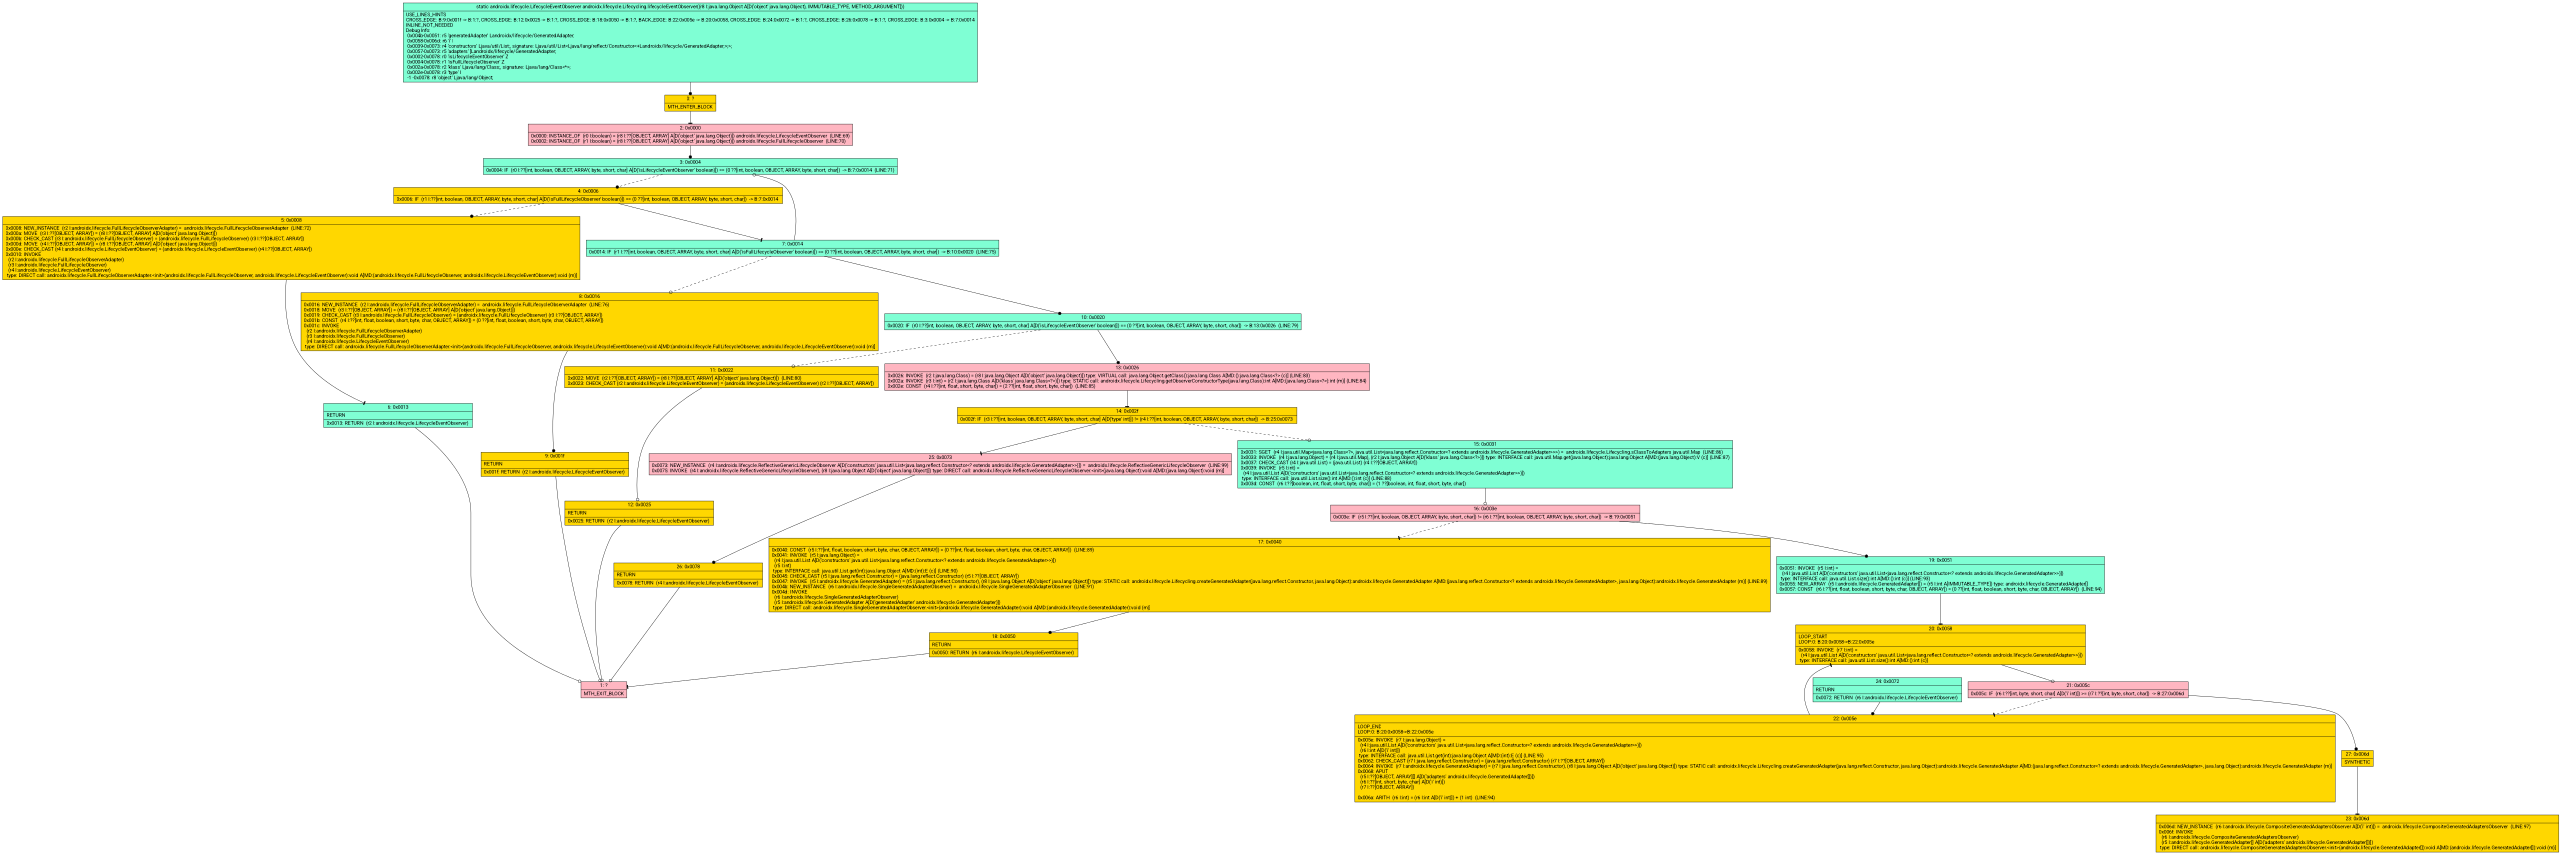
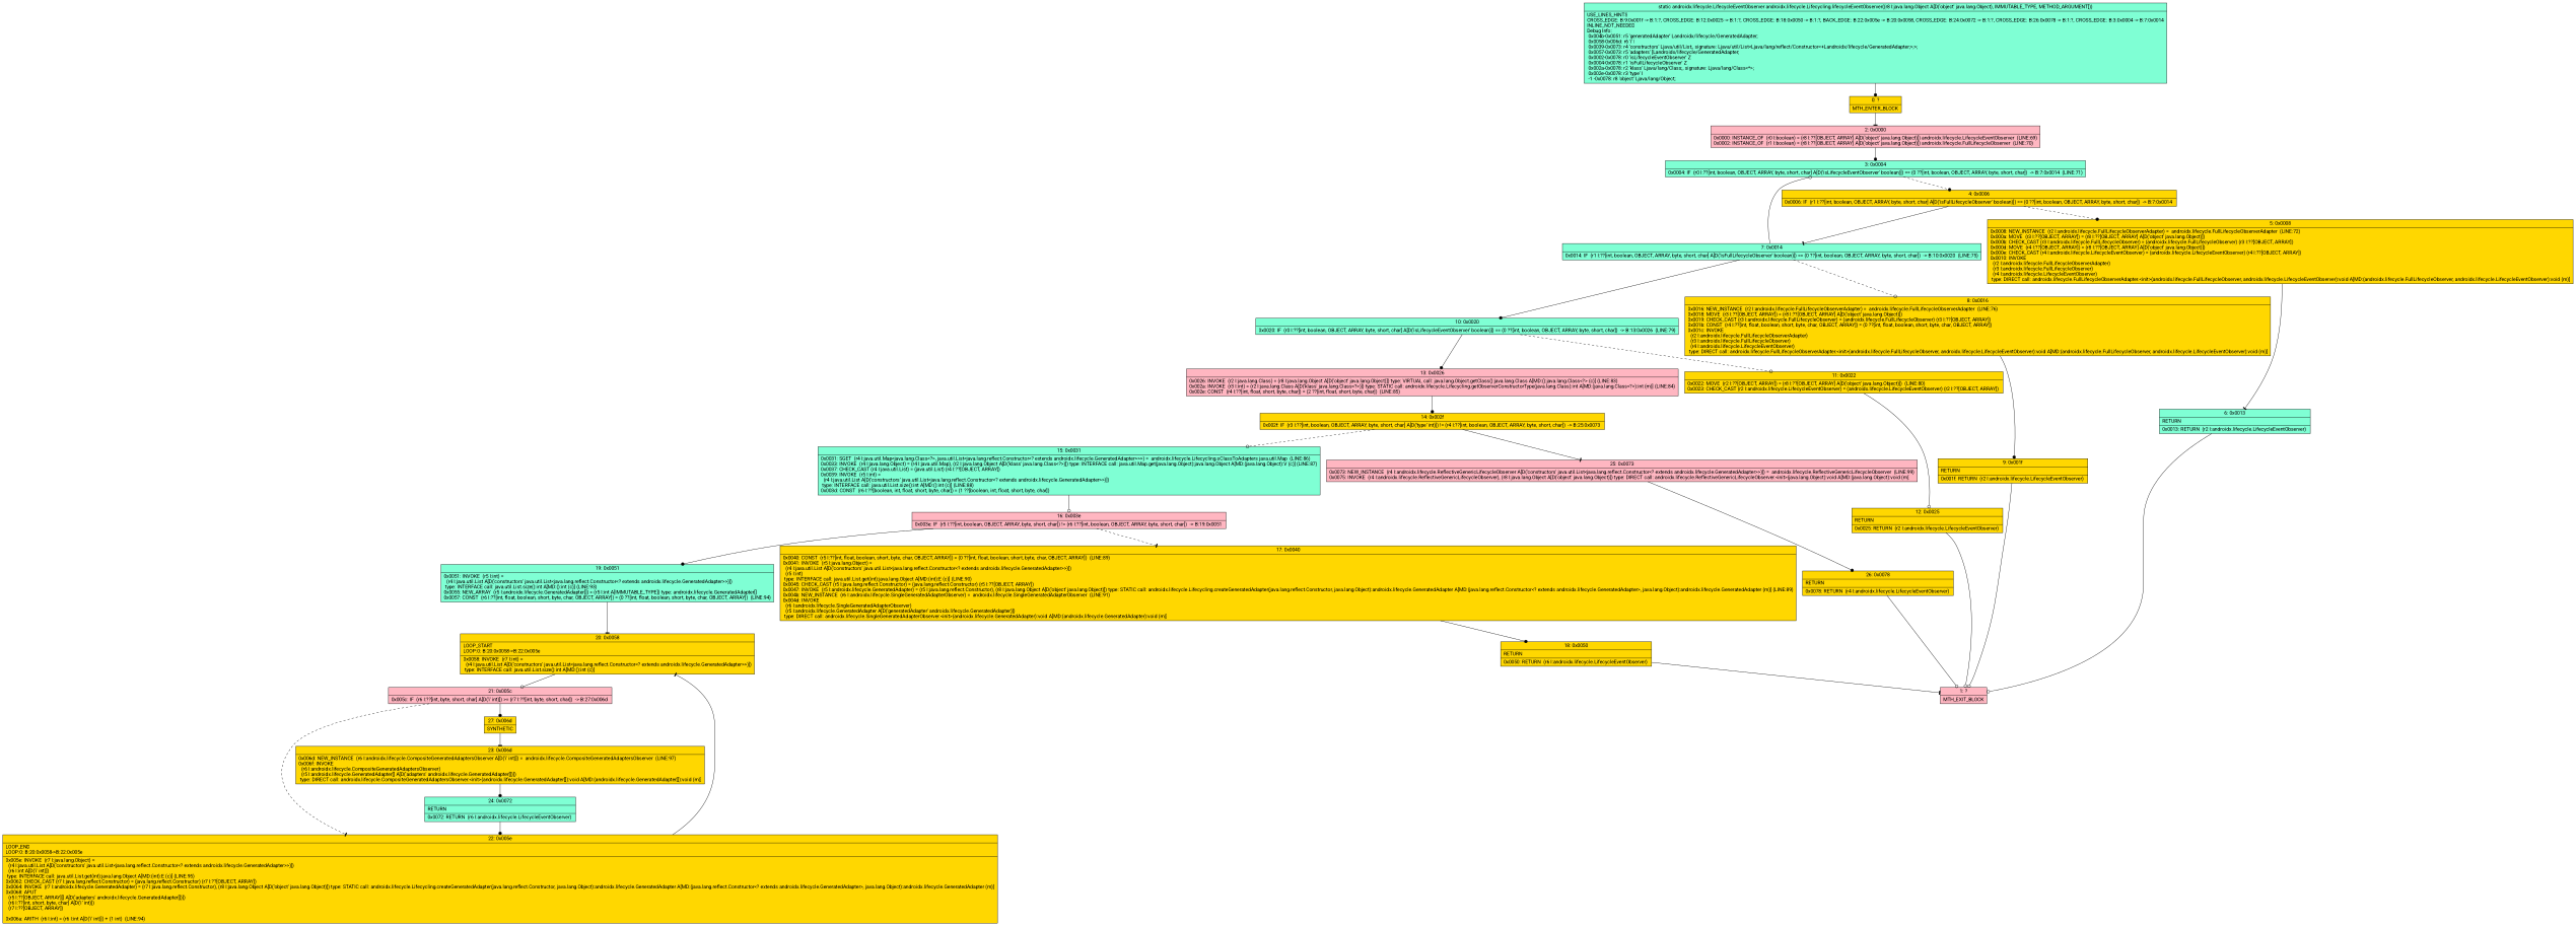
  digraph {
    fontname=Roboto
    node [fillcolor=gold fontname=Roboto shape=record style=filled]
    edge [arrowhead=dot fontname=Roboto]
    n1 [label="{0\:\ ?|MTH_ENTER_BLOCK\l}"]
    n2 [fillcolor=lightpink label="{2\:\ 0x0000|0x0000: INSTANCE_OF  (r0 I:boolean) = (r8 I:??[OBJECT, ARRAY] A[D('object' java.lang.Object)]) androidx.lifecycle.LifecycleEventObserver  (LINE:69)\l0x0002: INSTANCE_OF  (r1 I:boolean) = (r8 I:??[OBJECT, ARRAY] A[D('object' java.lang.Object)]) androidx.lifecycle.FullLifecycleObserver  (LINE:70)\l}"]
    n3 [fillcolor=aquamarine label="{3\:\ 0x0004|0x0004: IF  (r0 I:??[int, boolean, OBJECT, ARRAY, byte, short, char] A[D('isLifecycleEventObserver' boolean)]) == (0 ??[int, boolean, OBJECT, ARRAY, byte, short, char])  \-\> B:7:0x0014  (LINE:71)\l}"]
    n4 [label="{4\:\ 0x0006|0x0006: IF  (r1 I:??[int, boolean, OBJECT, ARRAY, byte, short, char] A[D('isFullLifecycleObserver' boolean)]) == (0 ??[int, boolean, OBJECT, ARRAY, byte, short, char])  \-\> B:7:0x0014 \l}"]
    n5 [fillcolor=aquamarine label="{7\:\ 0x0014|0x0014: IF  (r1 I:??[int, boolean, OBJECT, ARRAY, byte, short, char] A[D('isFullLifecycleObserver' boolean)]) == (0 ??[int, boolean, OBJECT, ARRAY, byte, short, char])  \-\> B:10:0x0020  (LINE:75)\l}"]
    n6 [label="{5\:\ 0x0008|0x0008: NEW_INSTANCE  (r2 I:androidx.lifecycle.FullLifecycleObserverAdapter) =  androidx.lifecycle.FullLifecycleObserverAdapter  (LINE:72)\l0x000a: MOVE  (r3 I:??[OBJECT, ARRAY]) = (r8 I:??[OBJECT, ARRAY] A[D('object' java.lang.Object)]) \l0x000b: CHECK_CAST (r3 I:androidx.lifecycle.FullLifecycleObserver) = (androidx.lifecycle.FullLifecycleObserver) (r3 I:??[OBJECT, ARRAY]) \l0x000d: MOVE  (r4 I:??[OBJECT, ARRAY]) = (r8 I:??[OBJECT, ARRAY] A[D('object' java.lang.Object)]) \l0x000e: CHECK_CAST (r4 I:androidx.lifecycle.LifecycleEventObserver) = (androidx.lifecycle.LifecycleEventObserver) (r4 I:??[OBJECT, ARRAY]) \l0x0010: INVOKE  \l  (r2 I:androidx.lifecycle.FullLifecycleObserverAdapter)\l  (r3 I:androidx.lifecycle.FullLifecycleObserver)\l  (r4 I:androidx.lifecycle.LifecycleEventObserver)\l type: DIRECT call: androidx.lifecycle.FullLifecycleObserverAdapter.\<init\>(androidx.lifecycle.FullLifecycleObserver, androidx.lifecycle.LifecycleEventObserver):void A[MD:(androidx.lifecycle.FullLifecycleObserver, androidx.lifecycle.LifecycleEventObserver):void (m)]\l}"]
    n7 [label="{8\:\ 0x0016|0x0016: NEW_INSTANCE  (r2 I:androidx.lifecycle.FullLifecycleObserverAdapter) =  androidx.lifecycle.FullLifecycleObserverAdapter  (LINE:76)\l0x0018: MOVE  (r3 I:??[OBJECT, ARRAY]) = (r8 I:??[OBJECT, ARRAY] A[D('object' java.lang.Object)]) \l0x0019: CHECK_CAST (r3 I:androidx.lifecycle.FullLifecycleObserver) = (androidx.lifecycle.FullLifecycleObserver) (r3 I:??[OBJECT, ARRAY]) \l0x001b: CONST  (r4 I:??[int, float, boolean, short, byte, char, OBJECT, ARRAY]) = (0 ??[int, float, boolean, short, byte, char, OBJECT, ARRAY]) \l0x001c: INVOKE  \l  (r2 I:androidx.lifecycle.FullLifecycleObserverAdapter)\l  (r3 I:androidx.lifecycle.FullLifecycleObserver)\l  (r4 I:androidx.lifecycle.LifecycleEventObserver)\l type: DIRECT call: androidx.lifecycle.FullLifecycleObserverAdapter.\<init\>(androidx.lifecycle.FullLifecycleObserver, androidx.lifecycle.LifecycleEventObserver):void A[MD:(androidx.lifecycle.FullLifecycleObserver, androidx.lifecycle.LifecycleEventObserver):void (m)]\l}"]
    n8 [fillcolor=aquamarine label="{10\:\ 0x0020|0x0020: IF  (r0 I:??[int, boolean, OBJECT, ARRAY, byte, short, char] A[D('isLifecycleEventObserver' boolean)]) == (0 ??[int, boolean, OBJECT, ARRAY, byte, short, char])  \-\> B:13:0x0026  (LINE:79)\l}"]
    n9 [fillcolor=aquamarine label="{6\:\ 0x0013|RETURN\l|0x0013: RETURN  (r2 I:androidx.lifecycle.LifecycleEventObserver) \l}"]
    n10 [fillcolor=lightpink label="{1\:\ ?|MTH_EXIT_BLOCK\l}"]
    n11 [label="{9\:\ 0x001f|RETURN\l|0x001f: RETURN  (r2 I:androidx.lifecycle.LifecycleEventObserver) \l}"]
    n12 [label="{11\:\ 0x0022|0x0022: MOVE  (r2 I:??[OBJECT, ARRAY]) = (r8 I:??[OBJECT, ARRAY] A[D('object' java.lang.Object)])  (LINE:80)\l0x0023: CHECK_CAST (r2 I:androidx.lifecycle.LifecycleEventObserver) = (androidx.lifecycle.LifecycleEventObserver) (r2 I:??[OBJECT, ARRAY]) \l}"]
    n13 [fillcolor=lightpink label="{13\:\ 0x0026|0x0026: INVOKE  (r2 I:java.lang.Class) = (r8 I:java.lang.Object A[D('object' java.lang.Object)]) type: VIRTUAL call: java.lang.Object.getClass():java.lang.Class A[MD:():java.lang.Class\<?\> (c)] (LINE:83)\l0x002a: INVOKE  (r3 I:int) = (r2 I:java.lang.Class A[D('klass' java.lang.Class\<?\>)]) type: STATIC call: androidx.lifecycle.Lifecycling.getObserverConstructorType(java.lang.Class):int A[MD:(java.lang.Class\<?\>):int (m)] (LINE:84)\l0x002e: CONST  (r4 I:??[int, float, short, byte, char]) = (2 ??[int, float, short, byte, char])  (LINE:85)\l}"]
    n14 [label="{12\:\ 0x0025|RETURN\l|0x0025: RETURN  (r2 I:androidx.lifecycle.LifecycleEventObserver) \l}"]
    n15 [label="{14\:\ 0x002f|0x002f: IF  (r3 I:??[int, boolean, OBJECT, ARRAY, byte, short, char] A[D('type' int)]) != (r4 I:??[int, boolean, OBJECT, ARRAY, byte, short, char])  \-\> B:25:0x0073 \l}"]
    n16 [fillcolor=aquamarine label="{15\:\ 0x0031|0x0031: SGET  (r4 I:java.util.Map\<java.lang.Class\<?\>, java.util.List\<java.lang.reflect.Constructor\<? extends androidx.lifecycle.GeneratedAdapter\>\>\>) =  androidx.lifecycle.Lifecycling.sClassToAdapters java.util.Map  (LINE:86)\l0x0033: INVOKE  (r4 I:java.lang.Object) = (r4 I:java.util.Map), (r2 I:java.lang.Object A[D('klass' java.lang.Class\<?\>)]) type: INTERFACE call: java.util.Map.get(java.lang.Object):java.lang.Object A[MD:(java.lang.Object):V (c)] (LINE:87)\l0x0037: CHECK_CAST (r4 I:java.util.List) = (java.util.List) (r4 I:??[OBJECT, ARRAY]) \l0x0039: INVOKE  (r5 I:int) = \l  (r4 I:java.util.List A[D('constructors' java.util.List\<java.lang.reflect.Constructor\<? extends androidx.lifecycle.GeneratedAdapter\>\>)])\l type: INTERFACE call: java.util.List.size():int A[MD:():int (c)] (LINE:88)\l0x003d: CONST  (r6 I:??[boolean, int, float, short, byte, char]) = (1 ??[boolean, int, float, short, byte, char]) \l}"]
    n17 [fillcolor=lightpink label="{25\:\ 0x0073|0x0073: NEW_INSTANCE  (r4 I:androidx.lifecycle.ReflectiveGenericLifecycleObserver A[D('constructors' java.util.List\<java.lang.reflect.Constructor\<? extends androidx.lifecycle.GeneratedAdapter\>\>)]) =  androidx.lifecycle.ReflectiveGenericLifecycleObserver  (LINE:99)\l0x0075: INVOKE  (r4 I:androidx.lifecycle.ReflectiveGenericLifecycleObserver), (r8 I:java.lang.Object A[D('object' java.lang.Object)]) type: DIRECT call: androidx.lifecycle.ReflectiveGenericLifecycleObserver.\<init\>(java.lang.Object):void A[MD:(java.lang.Object):void (m)]\l}"]
    n18 [fillcolor=lightpink label="{16\:\ 0x003e|0x003e: IF  (r5 I:??[int, boolean, OBJECT, ARRAY, byte, short, char]) != (r6 I:??[int, boolean, OBJECT, ARRAY, byte, short, char])  \-\> B:19:0x0051 \l}"]
    n19 [label="{26\:\ 0x0078|RETURN\l|0x0078: RETURN  (r4 I:androidx.lifecycle.LifecycleEventObserver) \l}"]
    n20 [label="{17\:\ 0x0040|0x0040: CONST  (r5 I:??[int, float, boolean, short, byte, char, OBJECT, ARRAY]) = (0 ??[int, float, boolean, short, byte, char, OBJECT, ARRAY])  (LINE:89)\l0x0041: INVOKE  (r5 I:java.lang.Object) = \l  (r4 I:java.util.List A[D('constructors' java.util.List\<java.lang.reflect.Constructor\<? extends androidx.lifecycle.GeneratedAdapter\>\>)])\l  (r5 I:int)\l type: INTERFACE call: java.util.List.get(int):java.lang.Object A[MD:(int):E (c)] (LINE:90)\l0x0045: CHECK_CAST (r5 I:java.lang.reflect.Constructor) = (java.lang.reflect.Constructor) (r5 I:??[OBJECT, ARRAY]) \l0x0047: INVOKE  (r5 I:androidx.lifecycle.GeneratedAdapter) = (r5 I:java.lang.reflect.Constructor), (r8 I:java.lang.Object A[D('object' java.lang.Object)]) type: STATIC call: androidx.lifecycle.Lifecycling.createGeneratedAdapter(java.lang.reflect.Constructor, java.lang.Object):androidx.lifecycle.GeneratedAdapter A[MD:(java.lang.reflect.Constructor\<? extends androidx.lifecycle.GeneratedAdapter\>, java.lang.Object):androidx.lifecycle.GeneratedAdapter (m)] (LINE:89)\l0x004b: NEW_INSTANCE  (r6 I:androidx.lifecycle.SingleGeneratedAdapterObserver) =  androidx.lifecycle.SingleGeneratedAdapterObserver  (LINE:91)\l0x004d: INVOKE  \l  (r6 I:androidx.lifecycle.SingleGeneratedAdapterObserver)\l  (r5 I:androidx.lifecycle.GeneratedAdapter A[D('generatedAdapter' androidx.lifecycle.GeneratedAdapter)])\l type: DIRECT call: androidx.lifecycle.SingleGeneratedAdapterObserver.\<init\>(androidx.lifecycle.GeneratedAdapter):void A[MD:(androidx.lifecycle.GeneratedAdapter):void (m)]\l}"]
    n21 [fillcolor=aquamarine label="{19\:\ 0x0051|0x0051: INVOKE  (r5 I:int) = \l  (r4 I:java.util.List A[D('constructors' java.util.List\<java.lang.reflect.Constructor\<? extends androidx.lifecycle.GeneratedAdapter\>\>)])\l type: INTERFACE call: java.util.List.size():int A[MD:():int (c)] (LINE:93)\l0x0055: NEW_ARRAY  (r5 I:androidx.lifecycle.GeneratedAdapter[]) = (r5 I:int A[IMMUTABLE_TYPE]) type: androidx.lifecycle.GeneratedAdapter[] \l0x0057: CONST  (r6 I:??[int, float, boolean, short, byte, char, OBJECT, ARRAY]) = (0 ??[int, float, boolean, short, byte, char, OBJECT, ARRAY])  (LINE:94)\l}"]
    n22 [label="{18\:\ 0x0050|RETURN\l|0x0050: RETURN  (r6 I:androidx.lifecycle.LifecycleEventObserver) \l}"]
    n23 [label="{20\:\ 0x0058|LOOP_START\lLOOP:0: B:20:0x0058\-\>B:22:0x005e\l|0x0058: INVOKE  (r7 I:int) = \l  (r4 I:java.util.List A[D('constructors' java.util.List\<java.lang.reflect.Constructor\<? extends androidx.lifecycle.GeneratedAdapter\>\>)])\l type: INTERFACE call: java.util.List.size():int A[MD:():int (c)]\l}"]
    n24 [fillcolor=lightpink label="{21\:\ 0x005c|0x005c: IF  (r6 I:??[int, byte, short, char] A[D('i' int)]) \>= (r7 I:??[int, byte, short, char])  \-\> B:27:0x006d \l}"]
    n25 [label="{22\:\ 0x005e|LOOP_END\lLOOP:0: B:20:0x0058\-\>B:22:0x005e\l|0x005e: INVOKE  (r7 I:java.lang.Object) = \l  (r4 I:java.util.List A[D('constructors' java.util.List\<java.lang.reflect.Constructor\<? extends androidx.lifecycle.GeneratedAdapter\>\>)])\l  (r6 I:int A[D('i' int)])\l type: INTERFACE call: java.util.List.get(int):java.lang.Object A[MD:(int):E (c)] (LINE:95)\l0x0062: CHECK_CAST (r7 I:java.lang.reflect.Constructor) = (java.lang.reflect.Constructor) (r7 I:??[OBJECT, ARRAY]) \l0x0064: INVOKE  (r7 I:androidx.lifecycle.GeneratedAdapter) = (r7 I:java.lang.reflect.Constructor), (r8 I:java.lang.Object A[D('object' java.lang.Object)]) type: STATIC call: androidx.lifecycle.Lifecycling.createGeneratedAdapter(java.lang.reflect.Constructor, java.lang.Object):androidx.lifecycle.GeneratedAdapter A[MD:(java.lang.reflect.Constructor\<? extends androidx.lifecycle.GeneratedAdapter\>, java.lang.Object):androidx.lifecycle.GeneratedAdapter (m)]\l0x0068: APUT  \l  (r5 I:??[OBJECT, ARRAY][] A[D('adapters' androidx.lifecycle.GeneratedAdapter[])])\l  (r6 I:??[int, short, byte, char] A[D('i' int)])\l  (r7 I:??[OBJECT, ARRAY])\l \l0x006a: ARITH  (r6 I:int) = (r6 I:int A[D('i' int)]) + (1 int)  (LINE:94)\l}"]
    n26 [label="{27\:\ 0x006d|SYNTHETIC\l}"]
    n27 [label="{23\:\ 0x006d|0x006d: NEW_INSTANCE  (r6 I:androidx.lifecycle.CompositeGeneratedAdaptersObserver A[D('i' int)]) =  androidx.lifecycle.CompositeGeneratedAdaptersObserver  (LINE:97)\l0x006f: INVOKE  \l  (r6 I:androidx.lifecycle.CompositeGeneratedAdaptersObserver)\l  (r5 I:androidx.lifecycle.GeneratedAdapter[] A[D('adapters' androidx.lifecycle.GeneratedAdapter[])])\l type: DIRECT call: androidx.lifecycle.CompositeGeneratedAdaptersObserver.\<init\>(androidx.lifecycle.GeneratedAdapter[]):void A[MD:(androidx.lifecycle.GeneratedAdapter[]):void (m)]\l}"]
    n28 [fillcolor=aquamarine label="{24\:\ 0x0072|RETURN\l|0x0072: RETURN  (r6 I:androidx.lifecycle.LifecycleEventObserver) \l}"]
    n29 [fillcolor=aquamarine label="{static androidx.lifecycle.LifecycleEventObserver androidx.lifecycle.Lifecycling.lifecycleEventObserver((r8 I:java.lang.Object A[D('object' java.lang.Object), IMMUTABLE_TYPE, METHOD_ARGUMENT]))  | USE_LINES_HINTS\lCROSS_EDGE: B:9:0x001f \-\> B:1:?, CROSS_EDGE: B:12:0x0025 \-\> B:1:?, CROSS_EDGE: B:18:0x0050 \-\> B:1:?, BACK_EDGE: B:22:0x005e \-\> B:20:0x0058, CROSS_EDGE: B:24:0x0072 \-\> B:1:?, CROSS_EDGE: B:26:0x0078 \-\> B:1:?, CROSS_EDGE: B:3:0x0004 \-\> B:7:0x0014\lINLINE_NOT_NEEDED\lDebug Info:\l  0x004b\-0x0051: r5 'generatedAdapter' Landroidx\/lifecycle\/GeneratedAdapter;\l  0x0058\-0x006d: r6 'i' I\l  0x0039\-0x0073: r4 'constructors' Ljava\/util\/List;, signature: Ljava\/util\/List\<Ljava\/lang\/reflect\/Constructor\<+Landroidx\/lifecycle\/GeneratedAdapter;\>;\>;\l  0x0057\-0x0073: r5 'adapters' [Landroidx\/lifecycle\/GeneratedAdapter;\l  0x0002\-0x0078: r0 'isLifecycleEventObserver' Z\l  0x0004\-0x0078: r1 'isFullLifecycleObserver' Z\l  0x002a\-0x0078: r2 'klass' Ljava\/lang\/Class;, signature: Ljava\/lang\/Class\<*\>;\l  0x002e\-0x0078: r3 'type' I\l  \-1 \-0x0078: r8 'object' Ljava\/lang\/Object;\l}"]
    n1 -> n2 [arrowhead=tee]
    n2 -> n3
    n3 -> n4 [style=dashed]
    n4 -> n5 [arrowhead=tee]
    n4 -> n6 [style=dashed]
    n5 -> n3 [arrowhead=odot]
    n5 -> n7 [arrowhead=odot style=dashed]
    n5 -> n8
    n6 -> n9 [arrowhead=tee]
    n7 -> n11
    n8 -> n12 [arrowhead=odot style=dashed]
    n8 -> n13
    n9 -> n10 [arrowhead=odot]
    n11 -> n10 [arrowhead=odot]
    n12 -> n14 [arrowhead=odot]
-   n13 -> n15 [arrowhead=tee]
+   n13 -> n15
    n14 -> n10 [arrowhead=odot]
    n15 -> n16 [arrowhead=odot style=dashed]
    n15 -> n17 [arrowhead=tee]
    n16 -> n18 [arrowhead=odot]
    n17 -> n19
    n18 -> n20 [arrowhead=tee style=dashed]
    n18 -> n21
    n19 -> n10 [arrowhead=odot]
    n20 -> n22
    n21 -> n23 [arrowhead=tee]
    n22 -> n10 [arrowhead=tee]
    n23 -> n24 [arrowhead=odot]
    n24 -> n25 [arrowhead=tee style=dashed]
    n24 -> n26
    n25 -> n23 [arrowhead=tee]
    n26 -> n27 [arrowhead=tee]
+   n27 -> n28
    n28 -> n25
    n29 -> n1
  }
